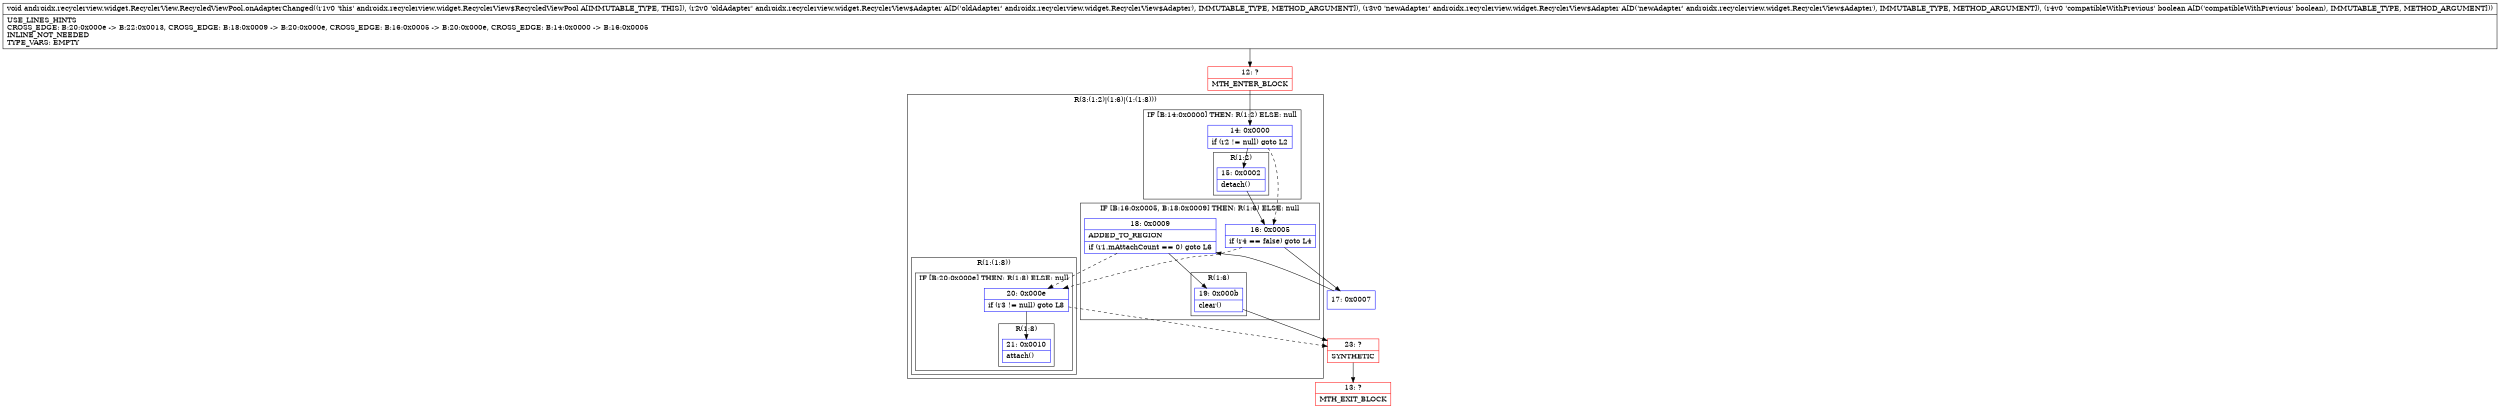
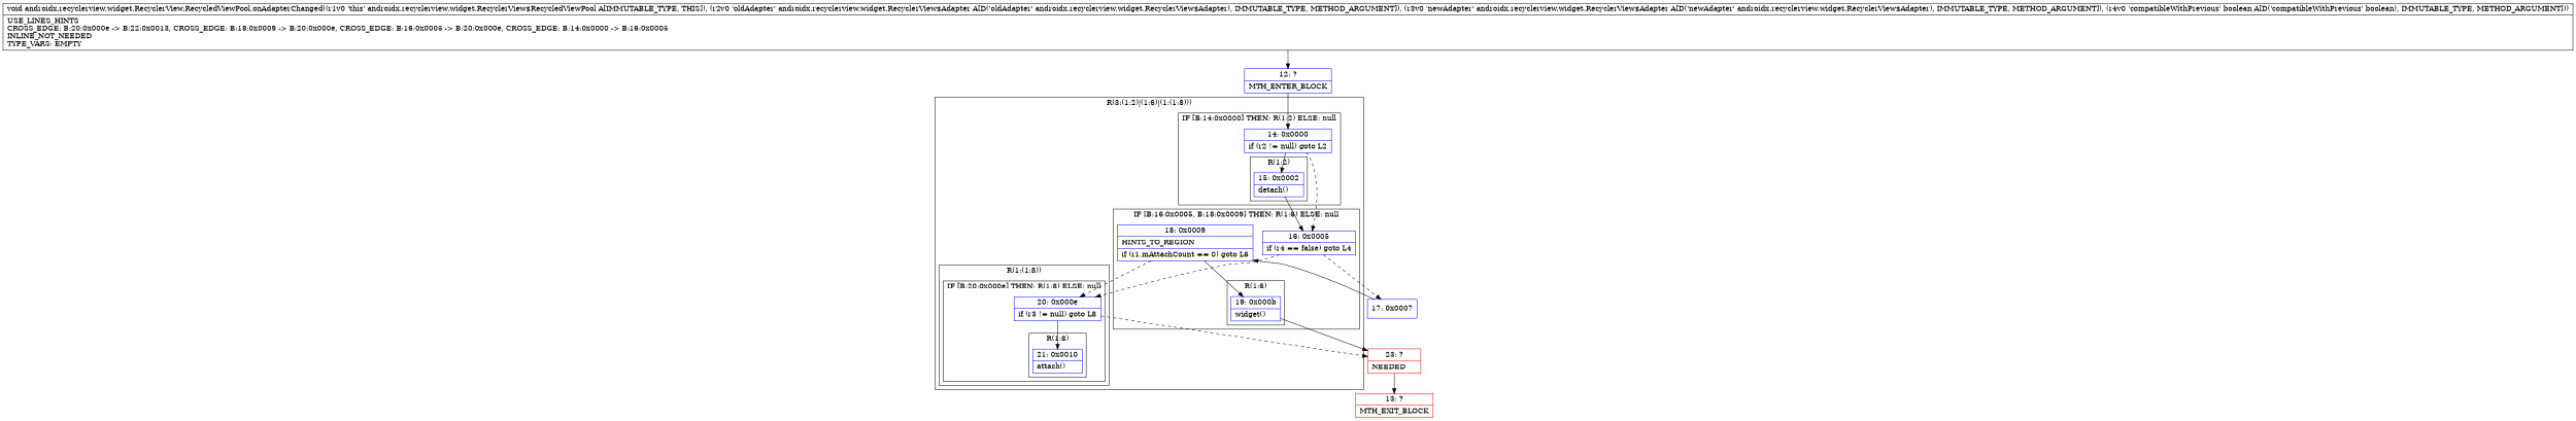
  digraph {
    node [color=blue shape=record]
    n1 [label="{15\:\ 0x0002|detach()\l}"]
    n2 [label="{14\:\ 0x0000|if (r2 != null) goto L2\l}"]
-   n3 [label="{19\:\ 0x000b|clear()\l}"]
+   n3 [label="{19\:\ 0x000b|widget()\l}"]
    n4 [label="{16\:\ 0x0005|if (r4 == false) goto L4\l}"]
-   n5 [label="{18\:\ 0x0009|ADDED_TO_REGION\l|if (r1.mAttachCount == 0) goto L6\l}"]
+   n5 [label="{18\:\ 0x0009|HINTS_TO_REGION\l|if (r1.mAttachCount == 0) goto L6\l}"]
    n6 [label="{21\:\ 0x0010|attach()\l}"]
    n7 [label="{20\:\ 0x000e|if (r3 != null) goto L8\l}"]
-   n8 [color=red label="{23\:\ ?|SYNTHETIC\l}"]
+   n8 [color=red label="{23\:\ ?|NEEDED\l}"]
    n9 [label="{17\:\ 0x0007}"]
    n10 [color=red label="{13\:\ ?|MTH_EXIT_BLOCK\l}"]
-   n11 [color=red label="{12\:\ ?|MTH_ENTER_BLOCK\l}"]
+   n11 [label="{12\:\ ?|MTH_ENTER_BLOCK\l}"]
    n12 [label="{void androidx.recyclerview.widget.RecyclerView.RecycledViewPool.onAdapterChanged((r1v0 'this' androidx.recyclerview.widget.RecyclerView$RecycledViewPool A[IMMUTABLE_TYPE, THIS]), (r2v0 'oldAdapter' androidx.recyclerview.widget.RecyclerView$Adapter A[D('oldAdapter' androidx.recyclerview.widget.RecyclerView$Adapter), IMMUTABLE_TYPE, METHOD_ARGUMENT]), (r3v0 'newAdapter' androidx.recyclerview.widget.RecyclerView$Adapter A[D('newAdapter' androidx.recyclerview.widget.RecyclerView$Adapter), IMMUTABLE_TYPE, METHOD_ARGUMENT]), (r4v0 'compatibleWithPrevious' boolean A[D('compatibleWithPrevious' boolean), IMMUTABLE_TYPE, METHOD_ARGUMENT]))  | USE_LINES_HINTS\lCROSS_EDGE: B:20:0x000e \-\> B:22:0x0013, CROSS_EDGE: B:18:0x0009 \-\> B:20:0x000e, CROSS_EDGE: B:16:0x0005 \-\> B:20:0x000e, CROSS_EDGE: B:14:0x0000 \-\> B:16:0x0005\lINLINE_NOT_NEEDED\lTYPE_VARS: EMPTY\l}" color=""]
    subgraph cluster_1 {
      label="R(3:(1:2)|(1:6)|(1:(1:8)))"
      subgraph cluster_2 {
        label="IF [B:14:0x0000] THEN: R(1:2) ELSE: null"
        n2
        subgraph cluster_3 {
          label="R(1:2)"
          n1
        }
      }
      subgraph cluster_4 {
        label="IF [B:16:0x0005, B:18:0x0009] THEN: R(1:6) ELSE: null"
        n4
        n5
        subgraph cluster_5 {
          label="R(1:6)"
          n3
        }
      }
      subgraph cluster_6 {
        label="R(1:(1:8))"
        subgraph cluster_7 {
          label="IF [B:20:0x000e] THEN: R(1:8) ELSE: null"
          n7
          subgraph cluster_8 {
            label="R(1:8)"
            n6
          }
        }
      }
    }
    n1 -> n4
    n2 -> n1
    n2 -> n4 [style=dashed]
    n3 -> n8
    n4 -> n7 [style=dashed]
-   n4 -> n9
+   n4 -> n9 [style=dashed]
    n5 -> n3
    n5 -> n7 [style=dashed]
    n7 -> n6
    n7 -> n8 [style=dashed]
    n8 -> n10
    n9 -> n5
    n11 -> n2
    n12 -> n11
  }
